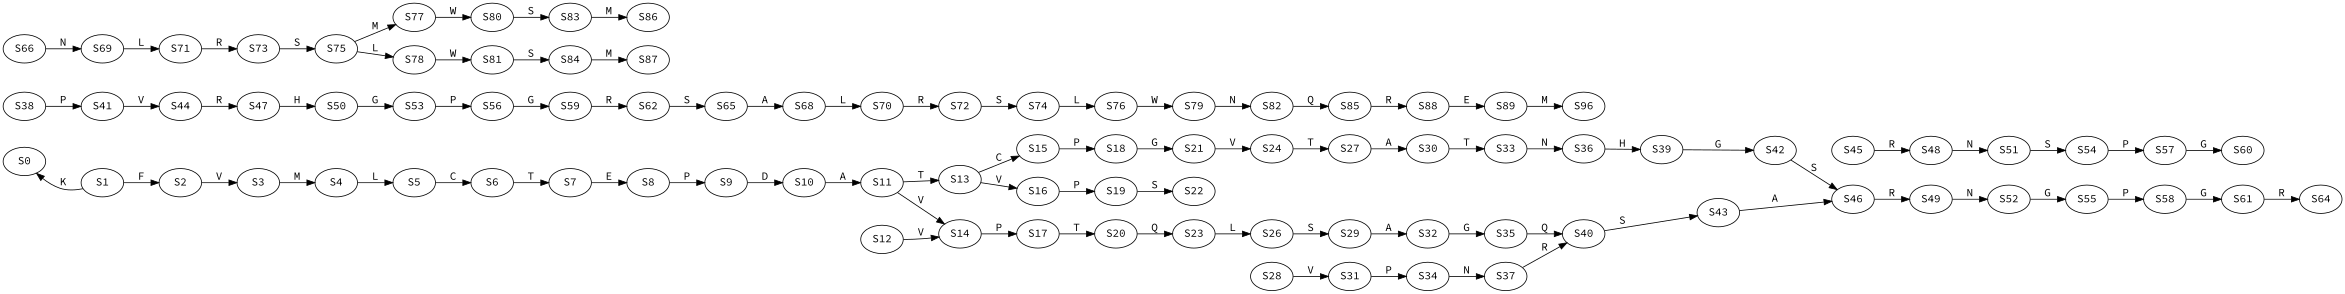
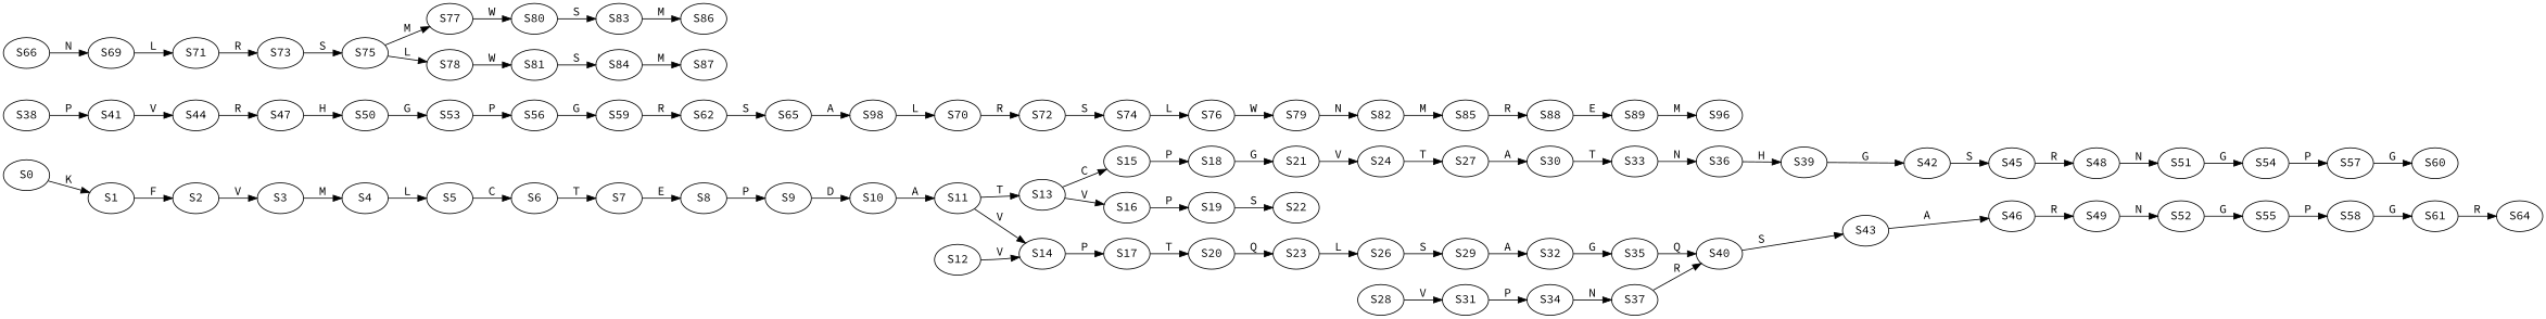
  strict digraph {
    fontname="Source Code Pro"
    rankdir=LR
    node [fontname="Source Code Pro"]
    edge [fontname="Source Code Pro"]
    S0
    S1
    S2
    S3
    S4
    S5
    S6
    S7
    S8
    S9
    S10
    S11
    S13
    S14
    S12
    S15
    S16
    S17
    S18
    S19
    S20
    S21
    S22
    S23
    S24
    S26
    S27
    S29
    S30
    S28
    S31
    S32
    S33
    S34
    S35
    S36
    S37
    S40
    S39
    S38
    S41
    S42
    S43
    S44
    S45
    S46
    S47
    S48
    S49
    S50
    S51
    S52
    S53
    S54
    S55
    S56
    S57
    S58
    S59
    S60
    S61
    S62
    S64
    S65
-   S68
+   S68 [label=S98]
    S66
    S69
    S70
    S71
    S72
    S73
    S74
    S75
    S76
    S77
    S78
    S79
    S80
    S81
    S82
    S83
    S84
    S85
    S86
    S87
    S88
    S89
    n88 [label=S96]
-   S1 -> S0 [label=K]
+   S0 -> S1 [label=K]
    S1 -> S2 [label=F]
    S2 -> S3 [label=V]
    S3 -> S4 [label=M]
    S4 -> S5 [label=L]
    S5 -> S6 [label=C]
    S6 -> S7 [label=T]
    S7 -> S8 [label=E]
    S8 -> S9 [label=P]
    S9 -> S10 [label=D]
    S10 -> S11 [label=A]
    S11 -> S13 [label=T]
    S11 -> S14 [label=V]
    S13 -> S15 [label=C]
    S13 -> S16 [label=V]
    S14 -> S17 [label=P]
    S12 -> S14 [label=V]
    S15 -> S18 [label=P]
    S16 -> S19 [label=P]
    S17 -> S20 [label=T]
    S18 -> S21 [label=G]
    S19 -> S22 [label=S]
    S20 -> S23 [label=Q]
    S21 -> S24 [label=V]
    S23 -> S26 [label=L]
    S24 -> S27 [label=T]
    S26 -> S29 [label=S]
    S27 -> S30 [label=A]
    S29 -> S32 [label=A]
    S30 -> S33 [label=T]
    S28 -> S31 [label=V]
    S31 -> S34 [label=P]
    S32 -> S35 [label=G]
    S33 -> S36 [label=N]
    S34 -> S37 [label=N]
    S35 -> S40 [label=Q]
    S36 -> S39 [label=H]
    S37 -> S40 [label=R]
    S40 -> S43 [label=S]
    S39 -> S42 [label=G]
    S38 -> S41 [label=P]
    S41 -> S44 [label=V]
-   S42 -> S46 [label=S]
+   S42 -> S45 [label=S]
    S43 -> S46 [label=A]
    S44 -> S47 [label=R]
    S45 -> S48 [label=R]
    S46 -> S49 [label=R]
    S47 -> S50 [label=H]
    S48 -> S51 [label=N]
    S49 -> S52 [label=N]
    S50 -> S53 [label=G]
-   S51 -> S54 [label=S]
+   S51 -> S54 [label=G]
    S52 -> S55 [label=G]
    S53 -> S56 [label=P]
    S54 -> S57 [label=P]
    S55 -> S58 [label=P]
    S56 -> S59 [label=G]
    S57 -> S60 [label=G]
    S58 -> S61 [label=G]
    S59 -> S62 [label=R]
    S61 -> S64 [label=R]
    S62 -> S65 [label=S]
    S65 -> S68 [label=A]
    S68 -> S70 [label=L]
    S66 -> S69 [label=N]
    S69 -> S71 [label=L]
    S70 -> S72 [label=R]
    S71 -> S73 [label=R]
    S72 -> S74 [label=S]
    S73 -> S75 [label=S]
    S74 -> S76 [label=L]
    S75 -> S77 [label=M]
    S75 -> S78 [label=L]
    S76 -> S79 [label=W]
    S77 -> S80 [label=W]
    S78 -> S81 [label=W]
    S79 -> S82 [label=N]
    S80 -> S83 [label=S]
    S81 -> S84 [label=S]
-   S82 -> S85 [label=Q]
+   S82 -> S85 [label=M]
    S83 -> S86 [label=M]
    S84 -> S87 [label=M]
    S85 -> S88 [label=R]
    S88 -> S89 [label=E]
    S89 -> n88 [label=M]
  }
